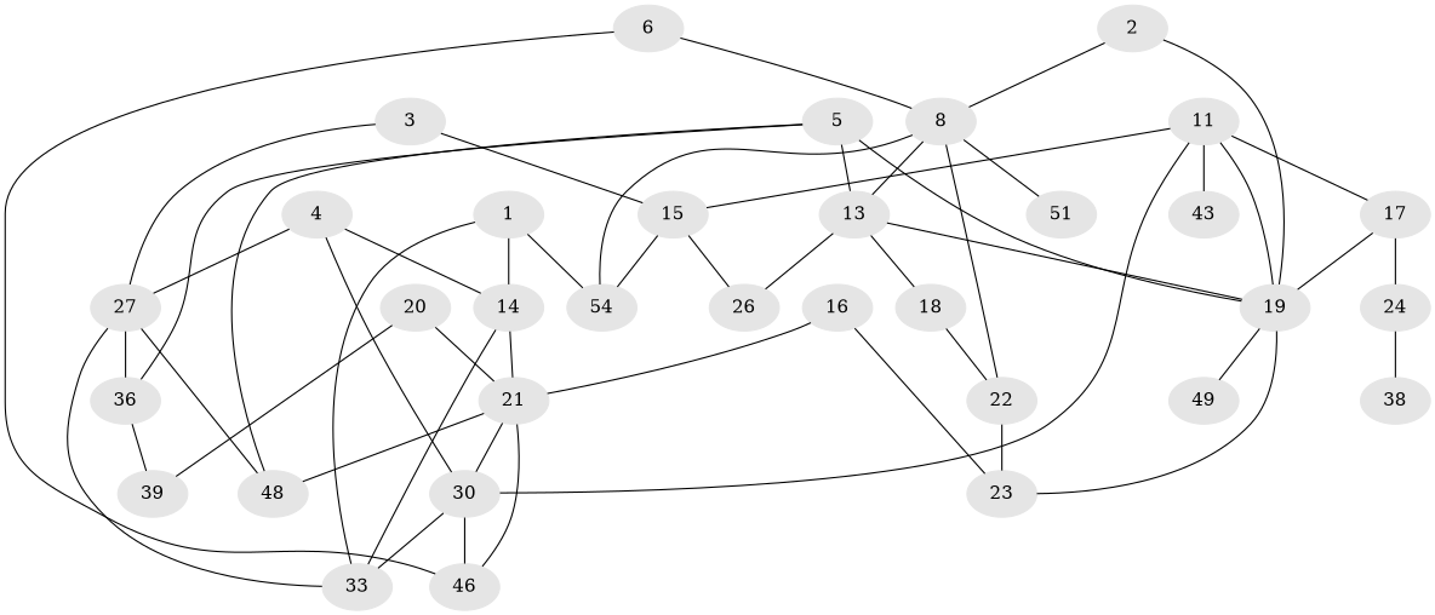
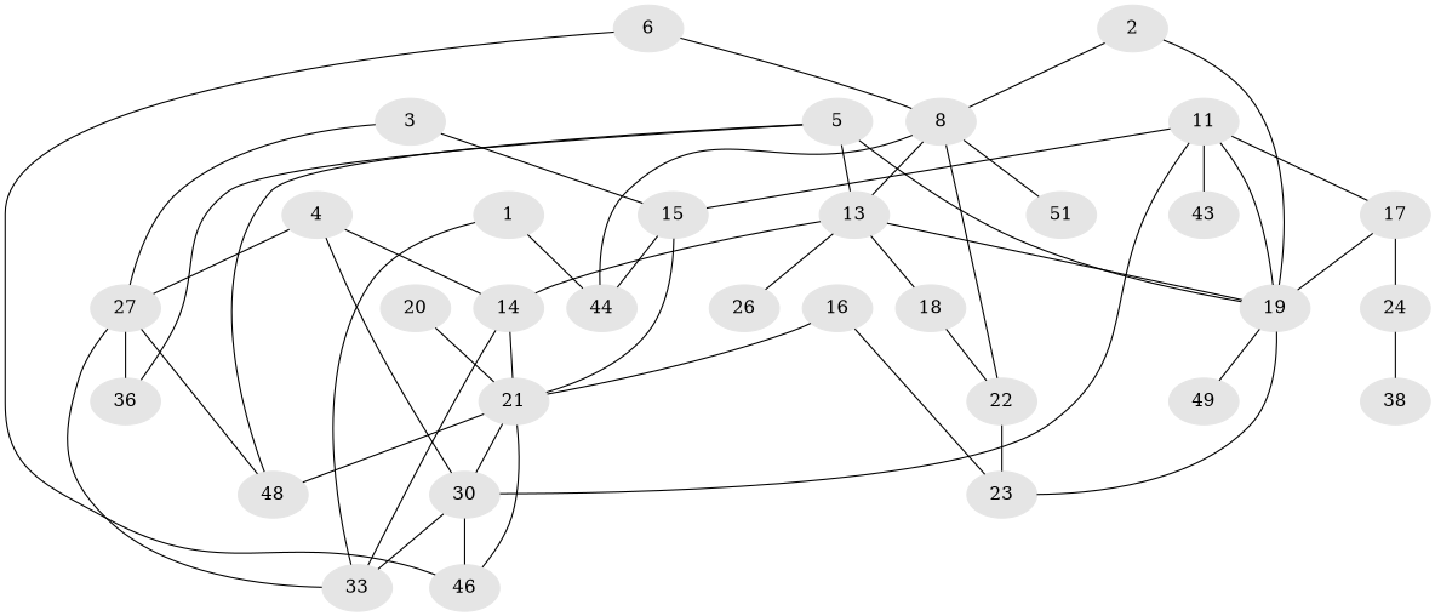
  graph {
    node [color=gray90 style=filled]
    1 [super="+12"]
    n2 [label=33]
-   44 [label=54]
+   44
    2 [super="+7"]
    8 [super="+35"]
    19 [super="+28"]
    13 [super="+25"]
    22
    51
    23 [super="+37"]
    49
    15 [super="+33"]
    21 [super="+50"]
    3
    27 [super="+29"]
    36
    48
    4 [super="+45"]
    30 [super="+42"]
    14
    46
    5 [super="+10"]
    18 [super="+52"]
    26 [super="+53"]
-   39 [super="+47"]
    6 [super="+38"]
    11 [super="+40"]
    17 [super="+41"]
    43
    24 [super="+34"]
    16
    n32 [label=38]
    20
    1 -- n2
    1 -- 44
    2 -- 8
    2 -- 19
    8 -- 44
    8 -- 13
    8 -- 22 [weight=2]
    8 -- 51 [weight=2]
    19 -- 23
    19 -- 49
    13 -- 19
-   1 -- 14
+   13 -- 14
    13 -- 18
    13 -- 26
    22 -- 23
    15 -- 44 [weight=2]
-   15 -- 26
+   15 -- 21
    21 -- 48
    21 -- 30
    21 -- 46
    3 -- 15
    3 -- 27
    27 -- n2
    27 -- 36
    27 -- 48
-   36 -- 39
    4 -- 27 [weight=2]
    4 -- 30
    4 -- 14
    30 -- n2
    30 -- 46
    14 -- n2
    14 -- 21
    5 -- 19
    5 -- 13
    5 -- 36
    5 -- 48
    18 -- 22
    6 -- 8
    6 -- 46
    11 -- 19
    11 -- 15
    11 -- 30
    11 -- 17
    11 -- 43
    17 -- 19
    17 -- 24
    24 -- n32 [weight=2]
    16 -- 23
    16 -- 21
    20 -- 21
-   20 -- 39
  }
